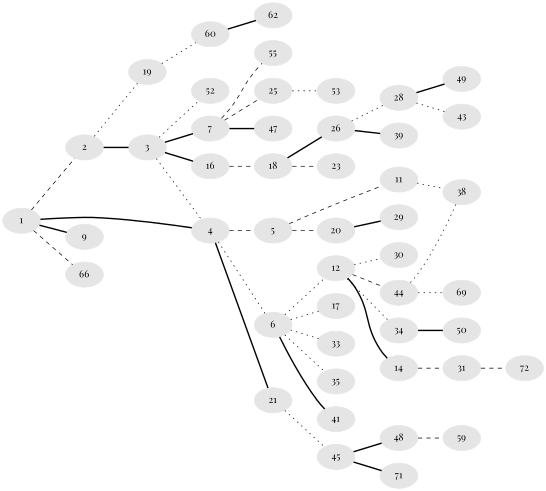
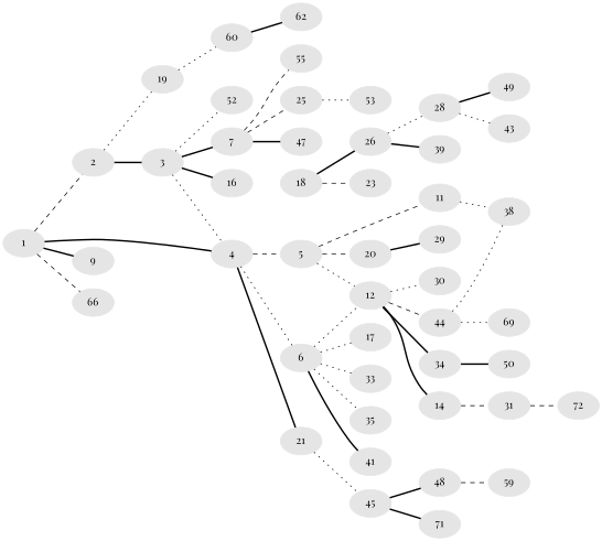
  graph {
    fontname="Playfair Display"
    rankdir=LR
    node [color=gray90 fontname="Playfair Display" style=filled]
    edge [fontname="Playfair Display" style=bold]
    1 [super="+22"]
    2
    4 [super="+37"]
    9
    n5 [label=66]
    3 [super="+13"]
    19 [super="+56"]
    5 [super="+40"]
    6 [super="+8"]
    21 [super="+27"]
    7 [super="+10"]
    16 [super="+66"]
    52 [super="+61"]
    60 [super="+67"]
    25
    47 [super="+68"]
    55
    18 [super="+24"]
    11 [super="+36"]
    12 [super="+14"]
    20
    17
    33
    35
    41
    45 [super="+65"]
    38
    n28 [label=14]
    30 [super="+32"]
    34 [super="+42"]
    44 [super="+63"]
    29 [super="+54"]
    53
    31 [super="+57"]
    50 [super="+64"]
    69
    72
    23
    26
    28 [super="+58"]
    39
    62 [super="+70"]
    48 [super="+51"]
    71
    43
    49
    59
    1 -- 2 [style=dashed]
    1 -- 4
    1 -- 9
    1 -- n5 [style=dashed]
    2 -- 3
    2 -- 19 [style=dotted]
    4 -- 5 [style=dashed]
    4 -- 6 [style=dotted]
    4 -- 21
    3 -- 4 [style=dotted]
    3 -- 7
    3 -- 16
    3 -- 52 [style=dotted]
    19 -- 60 [style=dotted]
    5 -- 11 [style=dashed]
+   5 -- 12 [style=dotted]
    5 -- 20 [style=dashed]
    6 -- 12 [style=dotted]
    6 -- 17 [style=dotted]
    6 -- 33 [style=dotted]
    6 -- 35 [style=dotted]
    6 -- 41
    21 -- 45 [style=dotted]
    7 -- 25 [style=dashed]
    7 -- 47
    7 -- 55 [style=dashed]
-   16 -- 18 [style=dashed]
    60 -- 62
    25 -- 53 [style=dotted]
    18 -- 23 [style=dashed]
    18 -- 26
    11 -- 38 [style=dotted]
    12 -- n28
    12 -- 30 [style=dotted]
-   12 -- 34 [style=dotted]
+   12 -- 34
    12 -- 44 [style=dashed]
    20 -- 29
    45 -- 48
    45 -- 71
    n28 -- 31 [style=dashed]
    34 -- 50
    44 -- 38 [style=dotted]
    44 -- 69 [style=dotted]
    31 -- 72 [style=dashed]
    26 -- 28 [style=dotted]
    26 -- 39
    28 -- 43 [style=dotted]
    28 -- 49
    48 -- 59 [style=dashed]
  }
